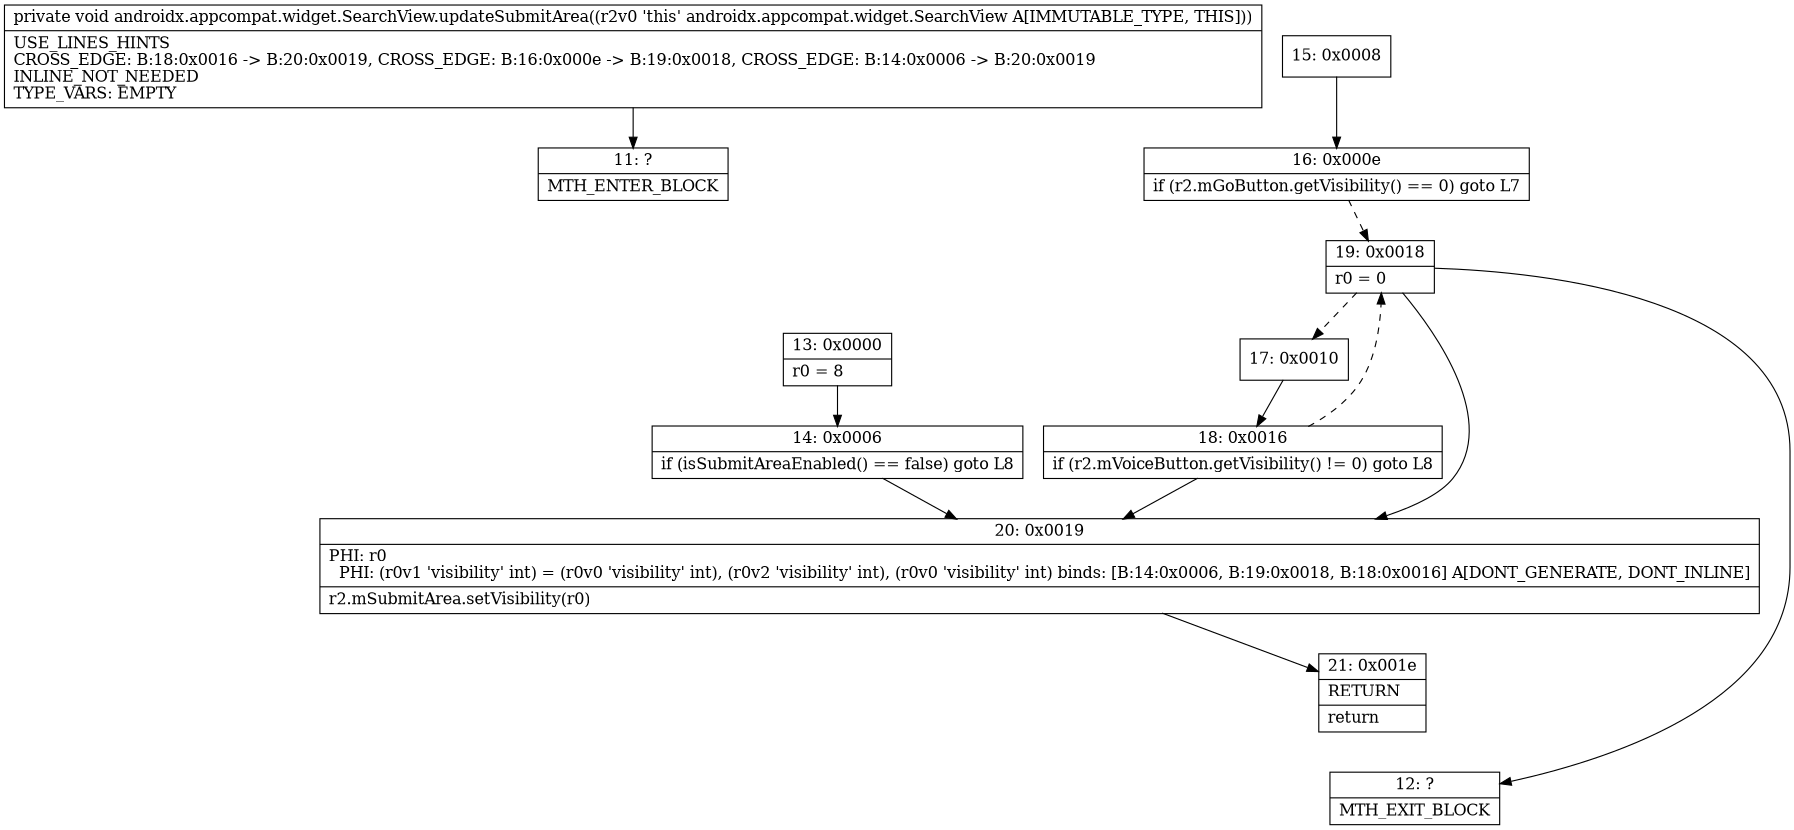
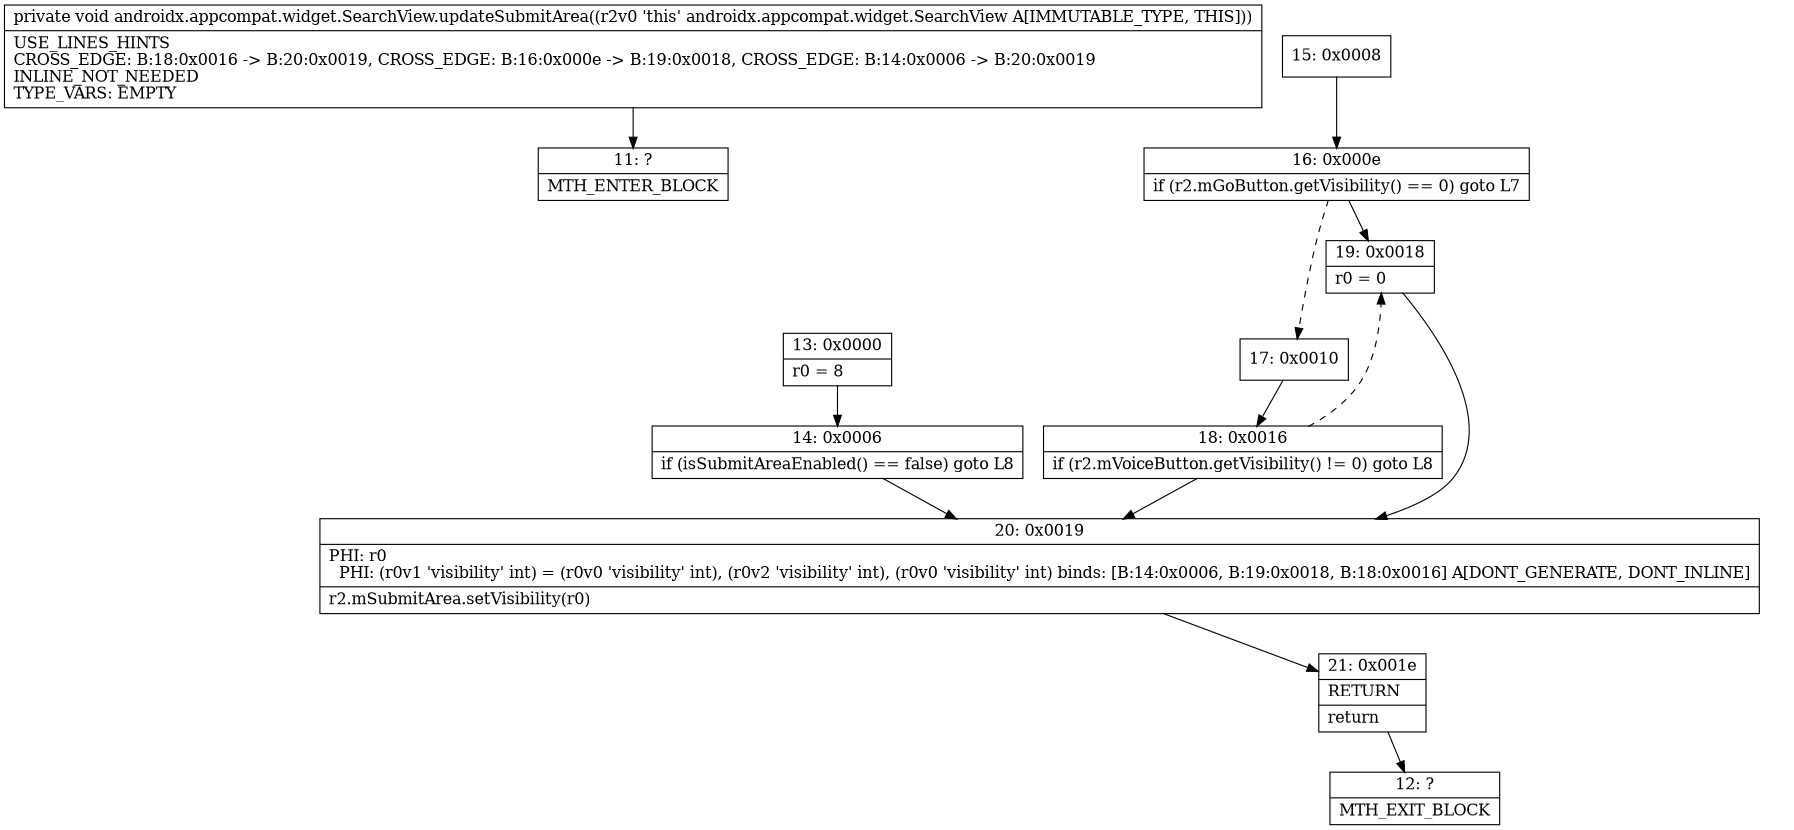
  digraph {
    node [shape=record]
    n1 [label="{11\:\ ?|MTH_ENTER_BLOCK\l}"]
    n2 [label="{13\:\ 0x0000|r0 = 8\l}"]
    n3 [label="{14\:\ 0x0006|if (isSubmitAreaEnabled() == false) goto L8\l}"]
    n4 [label="{20\:\ 0x0019|PHI: r0 \l  PHI: (r0v1 'visibility' int) = (r0v0 'visibility' int), (r0v2 'visibility' int), (r0v0 'visibility' int) binds: [B:14:0x0006, B:19:0x0018, B:18:0x0016] A[DONT_GENERATE, DONT_INLINE]\l|r2.mSubmitArea.setVisibility(r0)\l}"]
    n5 [label="{15\:\ 0x0008}"]
    n6 [label="{16\:\ 0x000e|if (r2.mGoButton.getVisibility() == 0) goto L7\l}"]
    n7 [label="{21\:\ 0x001e|RETURN\l|return\l}"]
    n8 [label="{17\:\ 0x0010}"]
    n9 [label="{19\:\ 0x0018|r0 = 0\l}"]
    n10 [label="{18\:\ 0x0016|if (r2.mVoiceButton.getVisibility() != 0) goto L8\l}"]
    n11 [label="{12\:\ ?|MTH_EXIT_BLOCK\l}"]
    n12 [label="{private void androidx.appcompat.widget.SearchView.updateSubmitArea((r2v0 'this' androidx.appcompat.widget.SearchView A[IMMUTABLE_TYPE, THIS]))  | USE_LINES_HINTS\lCROSS_EDGE: B:18:0x0016 \-\> B:20:0x0019, CROSS_EDGE: B:16:0x000e \-\> B:19:0x0018, CROSS_EDGE: B:14:0x0006 \-\> B:20:0x0019\lINLINE_NOT_NEEDED\lTYPE_VARS: EMPTY\l}"]
    n2 -> n3
    n3 -> n4
    n4 -> n7
    n5 -> n6
-   n9 -> n8 [style=dashed]
-   n6 -> n9 [style=dashed]
-   n9 -> n11
+   n6 -> n8 [style=dashed]
+   n6 -> n9
+   n7 -> n11
    n8 -> n10
    n9 -> n4
    n10 -> n4
    n10 -> n9 [style=dashed]
    n12 -> n1
  }
